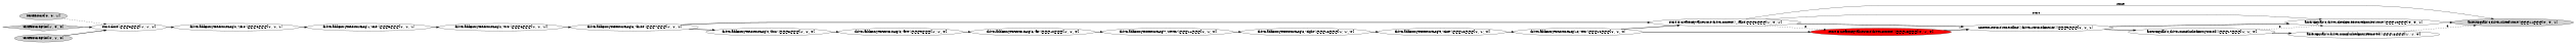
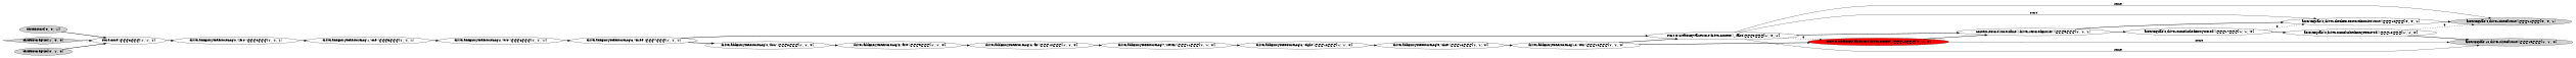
  digraph {
    rankdir=LR
    node [fillcolor=white shape=ellipse style=filled]
    edge [style=bold]
    n1 [label="store.close()@@@3@@@['1', '1', '1']"]
    n2 [label="driver.addEntryToRestoreLog(0,\"zero\")@@@4@@@['1', '1', '1']"]
    n3 [label="driver.addEntryToRestoreLog(1,\"one\")@@@5@@@['1', '1', '1']"]
    n4 [label="driver.addEntryToRestoreLog(6,\"fix\")@@@10@@@['1', '1', '0']"]
    n5 [label="driver.addEntryToRestoreLog(7,\"seven\")@@@11@@@['1', '1', '0']"]
    n6 [label="driver.addEntryToRestoreLog(8,\"eight\")@@@12@@@['1', '1', '0']"]
    n7 [label="assertEquals(0,driver.numFlushedEntryStored())@@@17@@@['1', '1', '0']"]
    n8 [label="assertEquals(0,driver.checkForRestoredEntries(store))@@@10@@@['0', '0', '1']"]
    n9 [label="assertEquals(0,driver.numFlushedEntryRemoved())@@@18@@@['1', '1', '0']"]
    n10 [fillcolor=lightgray label="assertEquals(4,driver.sizeOf(store))@@@11@@@['0', '0', '1']"]
+   n11 [fillcolor=lightgray label="assertEquals(10,driver.sizeOf(store))@@@19@@@['1', '1', '0']"]
    n12 [label="store = createKeyValueStore(driver.context(),,,false)@@@8@@@['1', '0', '1']"]
    n13 [label="context.restore(store.name(),driver.restoredEntries())@@@9@@@['1', '1', '1']"]
    n14 [fillcolor=red label="store = createKeyValueStore(driver.context())@@@15@@@['0', '1', '0']"]
    n15 [label="driver.addEntryToRestoreLog(2,\"two\")@@@6@@@['1', '1', '1']"]
    n16 [label="driver.addEntryToRestoreLog(3,\"three\")@@@7@@@['1', '1', '1']"]
    n17 [label="driver.addEntryToRestoreLog(4,\"four\")@@@8@@@['1', '1', '0']"]
    n18 [label="driver.addEntryToRestoreLog(9,\"nine\")@@@13@@@['1', '1', '0']"]
    n19 [label="driver.addEntryToRestoreLog(10,\"ten\")@@@14@@@['1', '1', '0']"]
    n20 [label="driver.addEntryToRestoreLog(5,\"five\")@@@9@@@['1', '1', '0']"]
    n21 [fillcolor=lightgray label="testRestore['0', '0', '1']"]
    n22 [fillcolor=lightgray label="testRestoreEvict['1', '0', '0']" shape=diamond]
    n23 [fillcolor=lightgray label="testRestoreEvict['0', '1', '0']"]
    n1 -> n2
    n2 -> n3
    n3 -> n15
    n4 -> n5
    n5 -> n6
    n6 -> n18
    n7 -> n8 [label=0 style=dashed]
    n7 -> n9
    n8 -> n10
    n9 -> n10 [label=0 style=dashed]
+   n9 -> n11
    n12 -> n8 [label=store style=solid]
    n12 -> n10 [label=store style=solid]
+   n12 -> n11 [label=store style=solid]
    n12 -> n13
    n12 -> n14 [label=0 style=dashed]
    n13 -> n7
    n13 -> n8
+   n14 -> n11 [label=store style=solid]
    n14 -> n13
    n15 -> n16
    n16 -> n12
    n16 -> n17
    n17 -> n20
    n18 -> n19
    n19 -> n12
    n19 -> n14
    n20 -> n4
-   n21 -> n1 [style=dashed]
+   n21 -> n1
    n22 -> n1
    n23 -> n1
  }
